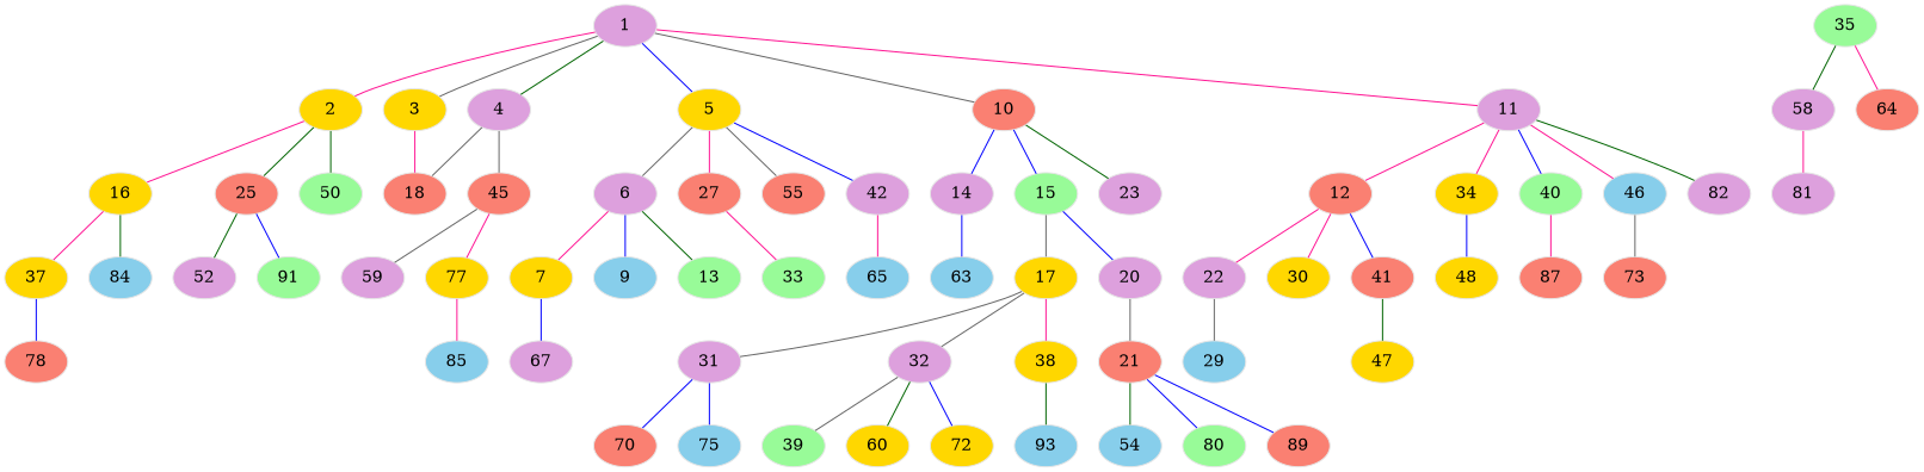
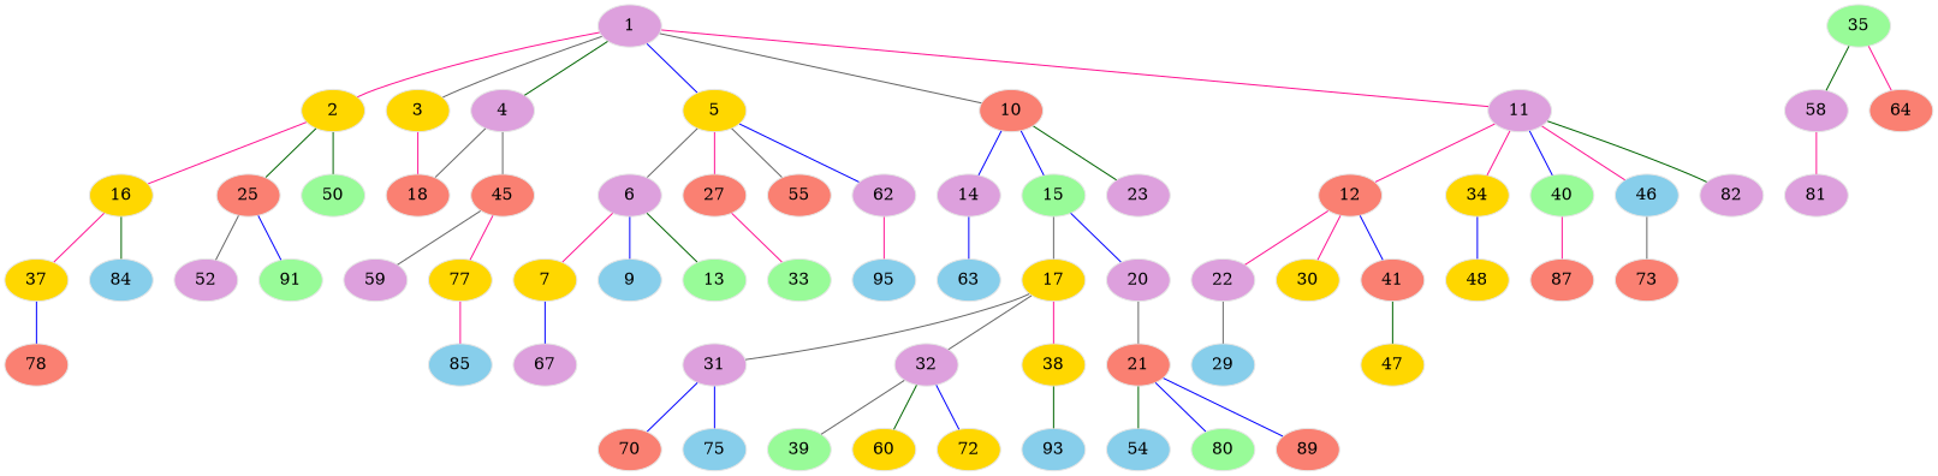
  graph {
    node [color=gray90 fillcolor=plum style=filled]
    edge [color=deeppink]
    1 [super="+92"]
    2 [fillcolor=gold super="+93"]
    3 [fillcolor=gold super="+49"]
    4
    5 [fillcolor=gold super="+8"]
    10 [fillcolor=salmon super="+68"]
    11 [super="+44"]
    16 [fillcolor=gold]
    n9 [fillcolor=salmon label=25 super="+26"]
    50 [fillcolor=palegreen]
    18 [fillcolor=salmon super="+76"]
    45 [fillcolor=salmon super="+56"]
    6
    27 [fillcolor=salmon]
    55 [fillcolor=salmon super="+71"]
-   62 [label=42]
+   62
    14 [super="+53"]
    15 [fillcolor=palegreen]
    23
    12 [fillcolor=salmon super="+19"]
    34 [fillcolor=gold super="+88"]
    40 [fillcolor=palegreen]
    46 [fillcolor=skyblue super="+61"]
    82
    37 [fillcolor=gold super="+57"]
    84 [fillcolor=skyblue]
    52
    91 [fillcolor=palegreen]
    35 [fillcolor=palegreen super="+51"]
    58 [super="+94"]
    64 [fillcolor=salmon]
    59
    77 [fillcolor=gold super="+86"]
    7 [fillcolor=gold super="+69"]
    9 [fillcolor=skyblue]
    13 [fillcolor=palegreen]
    33 [fillcolor=palegreen]
-   65 [fillcolor=skyblue]
+   65 [fillcolor=skyblue label=95]
    67
    63 [fillcolor=skyblue]
    17 [fillcolor=gold super="+25"]
    20
    22
    30 [fillcolor=gold]
    41 [fillcolor=salmon super="+83"]
    48 [fillcolor=gold super="+79"]
    87 [fillcolor=salmon]
    73 [fillcolor=salmon]
    29 [fillcolor=skyblue super="+66"]
    47 [fillcolor=gold]
    31 [super="+74"]
    32 [super="+36"]
    38 [fillcolor=gold super="+42"]
    21 [fillcolor=salmon super="+28"]
    78 [fillcolor=salmon]
    70 [fillcolor=salmon]
    75 [fillcolor=skyblue super="+90"]
    39 [fillcolor=palegreen]
    60 [fillcolor=gold]
    72 [fillcolor=gold]
    n61 [fillcolor=skyblue label=93]
    54 [fillcolor=skyblue]
    80 [fillcolor=palegreen]
    89 [fillcolor=salmon]
    81
    85 [fillcolor=skyblue]
    1 -- 2
    1 -- 3 [color=gray40]
    1 -- 4 [color=darkgreen]
    1 -- 5 [color=blue]
    1 -- 10 [color=gray40]
    1 -- 11
    2 -- 16
    2 -- n9 [color=darkgreen]
    2 -- 50 [color=darkgreen]
    3 -- 18
    4 -- 18 [color=gray40]
    4 -- 45 [color=gray40]
    5 -- 6 [color=gray40]
    5 -- 27
    5 -- 55 [color=gray40]
    5 -- 62 [color=blue]
    10 -- 14 [color=blue]
    10 -- 15 [color=blue]
    10 -- 23 [color=darkgreen]
    11 -- 12
    11 -- 34
    11 -- 40 [color=blue]
    11 -- 46
    11 -- 82 [color=darkgreen]
    16 -- 37
    16 -- 84 [color=darkgreen]
-   n9 -- 52 [color=darkgreen]
+   n9 -- 52 [color=gray40]
    n9 -- 91 [color=blue]
    45 -- 59 [color=gray40]
    45 -- 77
    6 -- 7
    6 -- 9 [color=blue]
    6 -- 13 [color=darkgreen]
    27 -- 33
    62 -- 65
    14 -- 63 [color=blue]
    15 -- 17 [color=gray40]
    15 -- 20 [color=blue]
    12 -- 22
    12 -- 30
    12 -- 41 [color=blue]
    34 -- 48 [color=blue]
    40 -- 87
    46 -- 73 [color=gray40]
    37 -- 78 [color=blue]
    35 -- 58 [color=darkgreen]
    35 -- 64
    58 -- 81
    77 -- 85
    7 -- 67 [color=blue]
    17 -- 31 [color=gray40]
    17 -- 32 [color=gray40]
    17 -- 38
    20 -- 21 [color=gray40]
    22 -- 29 [color=gray40]
    41 -- 47 [color=darkgreen]
    31 -- 70 [color=blue]
    31 -- 75 [color=blue]
    32 -- 39 [color=gray40]
    32 -- 60 [color=darkgreen]
    32 -- 72 [color=blue]
    38 -- n61 [color=darkgreen]
    21 -- 54 [color=darkgreen]
    21 -- 80 [color=blue]
    21 -- 89 [color=blue]
  }
